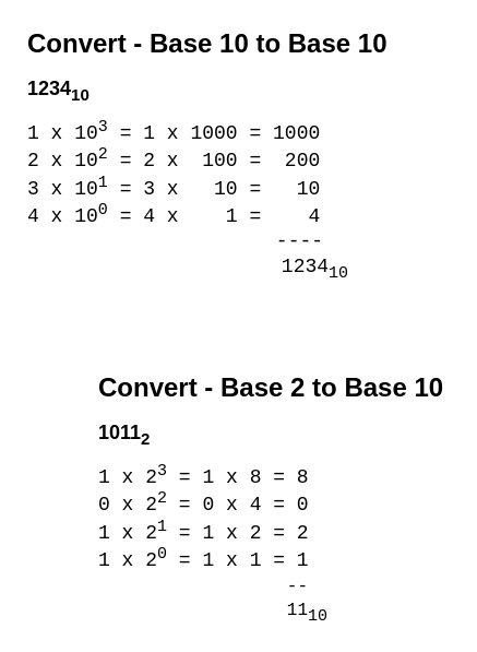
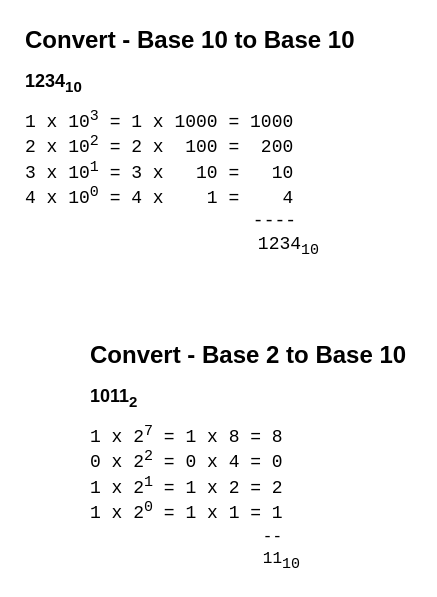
  <mxCell id="0" />
  <mxCell id="1" parent="0" />
  <mxCell id="2" value="&lt;p style=&quot;line-height: 1.2&quot;&gt;&lt;/p&gt;&lt;h1&gt;Convert - Base 10 to Base 10&lt;/h1&gt;&lt;p&gt;&lt;font style=&quot;font-size: 18px&quot;&gt;&lt;b&gt;1234&lt;sub&gt;10&lt;/sub&gt;&lt;/b&gt;&lt;/font&gt;&lt;/p&gt;&lt;p&gt;&lt;font&gt;&lt;font style=&quot;font-size: 18px&quot;&gt;&lt;font face=&quot;Courier New&quot;&gt;1 x 10&lt;sup&gt;3&lt;/sup&gt; = 1 x 1000 = 1000&lt;br&gt;&lt;/font&gt;&lt;span style=&quot;font-family: &amp;#34;courier new&amp;#34;&quot;&gt;2 x 10&lt;sup&gt;2&lt;/sup&gt; = 2 x&amp;nbsp; 100 =&amp;nbsp; 200&lt;br&gt;&lt;/span&gt;&lt;span style=&quot;font-family: &amp;#34;courier new&amp;#34;&quot;&gt;3 x 10&lt;sup&gt;1&lt;/sup&gt; = 3 x&amp;nbsp; &amp;nbsp;10 =&amp;nbsp; &amp;nbsp;10&lt;br&gt;&lt;/span&gt;&lt;span style=&quot;font-family: &amp;#34;courier new&amp;#34;&quot;&gt;4 x 10&lt;sup&gt;0&lt;/sup&gt; = 4 x&amp;nbsp; &amp;nbsp; 1 =&amp;nbsp; &amp;nbsp; 4&lt;/span&gt;&lt;span style=&quot;font-family: &amp;#34;courier new&amp;#34;&quot;&gt;&amp;nbsp; &amp;nbsp; &amp;nbsp; &amp;nbsp; &amp;nbsp; &amp;nbsp;&lt;/span&gt;&lt;span style=&quot;font-family: &amp;#34;courier new&amp;#34; ; white-space: pre&quot;&gt;&#09;&lt;/span&gt;&lt;span style=&quot;font-family: &amp;#34;courier new&amp;#34; ; white-space: pre&quot;&gt;&#09;&lt;/span&gt;&amp;nbsp; &amp;nbsp; &amp;nbsp; &amp;nbsp; &amp;nbsp; &amp;nbsp;&lt;span style=&quot;font-family: &amp;#34;courier new&amp;#34;&quot;&gt;----&lt;/span&gt;&lt;span style=&quot;font-family: &amp;#34;courier new&amp;#34;&quot;&gt;&amp;nbsp;&amp;nbsp;&lt;/span&gt;&lt;span style=&quot;font-family: &amp;#34;courier new&amp;#34; ; white-space: pre&quot;&gt;&#09;&lt;/span&gt;&lt;span style=&quot;font-family: &amp;#34;courier new&amp;#34; ; white-space: pre&quot;&gt;&#09;&lt;/span&gt;&lt;span style=&quot;white-space: pre&quot;&gt;&amp;nbsp;           &lt;/span&gt;&lt;span style=&quot;font-family: &amp;#34;courier new&amp;#34;&quot;&gt;1234&lt;/span&gt;&lt;sub style=&quot;font-family: &amp;#34;courier new&amp;#34;&quot;&gt;10&lt;/sub&gt;&lt;/font&gt;&lt;span style=&quot;font-size: medium ; font-family: &amp;#34;courier new&amp;#34;&quot;&gt;&lt;br&gt;&lt;/span&gt;&lt;/font&gt;&lt;/p&gt;&lt;p&gt;&lt;/p&gt;" style="text;html=1;strokeColor=none;fillColor=none;spacing=5;spacingTop=-20;whiteSpace=wrap;overflow=hidden;rounded=0;horizontal=1;spacingRight=0;" vertex="1" parent="1"><mxGeometry x="20" y="20" width="350" height="270" as="geometry" /></mxCell>
- <mxCell id="3" value="&lt;p style=&quot;line-height: 1.2&quot;&gt;&lt;/p&gt;&lt;h1&gt;Convert - Base 2 to Base 10&lt;/h1&gt;&lt;p&gt;&lt;font style=&quot;font-size: 18px&quot;&gt;&lt;b&gt;1011&lt;sub&gt;2&lt;/sub&gt;&lt;/b&gt;&lt;/font&gt;&lt;/p&gt;&lt;p&gt;&lt;font style=&quot;font-size: 18px&quot;&gt;&lt;font face=&quot;Courier New&quot;&gt;1 x 2&lt;sup&gt;3&lt;/sup&gt; = 1 x 8 = 8&lt;br&gt;&lt;/font&gt;&lt;span style=&quot;font-family: &amp;#34;courier new&amp;#34;&quot;&gt;0 x 2&lt;sup&gt;2&lt;/sup&gt; = 0 x 4 = 0&lt;br&gt;&lt;/span&gt;&lt;span style=&quot;font-family: &amp;#34;courier new&amp;#34;&quot;&gt;1 x 2&lt;sup&gt;1&lt;/sup&gt; = 1 x 2 = 2&lt;br&gt;&lt;/span&gt;&lt;span style=&quot;font-family: &amp;#34;courier new&amp;#34;&quot;&gt;1 x 2&lt;sup&gt;0&lt;/sup&gt; = 1 x 1 = 1&lt;/span&gt;&lt;span style=&quot;font-size: medium ; font-family: &amp;#34;courier new&amp;#34;&quot;&gt;&amp;nbsp; &amp;nbsp; &amp;nbsp; &amp;nbsp; &amp;nbsp; &amp;nbsp;&lt;/span&gt;&lt;span style=&quot;font-size: medium ; font-family: &amp;#34;courier new&amp;#34; ; white-space: pre&quot;&gt;&#09;&lt;/span&gt;&lt;span style=&quot;font-size: medium ; font-family: &amp;#34;courier new&amp;#34;&quot;&gt;&amp;nbsp; &amp;nbsp; &amp;nbsp; &amp;nbsp; &amp;nbsp; &amp;nbsp; &amp;nbsp; &amp;nbsp; &amp;nbsp; &amp;nbsp; --&lt;/span&gt;&lt;span style=&quot;font-size: medium ; font-family: &amp;#34;courier new&amp;#34;&quot;&gt;&amp;nbsp; &amp;nbsp; &amp;nbsp; &amp;nbsp; &amp;nbsp; &amp;nbsp; &amp;nbsp; &amp;nbsp; &amp;nbsp; &amp;nbsp; &amp;nbsp; &amp;nbsp; &amp;nbsp; &amp;nbsp; &amp;nbsp; &amp;nbsp; 11&lt;/span&gt;&lt;sub style=&quot;font-family: &amp;#34;courier new&amp;#34;&quot;&gt;10&lt;/sub&gt;&lt;span style=&quot;font-size: medium ; font-family: &amp;#34;courier new&amp;#34;&quot;&gt;&lt;br&gt;&lt;/span&gt;&lt;/font&gt;&lt;/p&gt;&lt;p&gt;&lt;/p&gt;" style="text;html=1;strokeColor=none;fillColor=none;spacing=5;spacingTop=-20;whiteSpace=wrap;overflow=hidden;rounded=0;horizontal=1;spacingRight=0;" vertex="1" parent="1"><mxGeometry x="85" y="335" width="330" height="240" as="geometry" /></mxCell>
+ <mxCell id="3" value="&lt;p style=&quot;line-height: 1.2&quot;&gt;&lt;/p&gt;&lt;h1&gt;Convert - Base 2 to Base 10&lt;/h1&gt;&lt;p&gt;&lt;font style=&quot;font-size: 18px&quot;&gt;&lt;b&gt;1011&lt;sub&gt;2&lt;/sub&gt;&lt;/b&gt;&lt;/font&gt;&lt;/p&gt;&lt;p&gt;&lt;font style=&quot;font-size: 18px&quot;&gt;&lt;font face=&quot;Courier New&quot;&gt;1 x 2&lt;sup&gt;7&lt;/sup&gt; = 1 x 8 = 8&lt;br&gt;&lt;/font&gt;&lt;span style=&quot;font-family: &amp;#34;courier new&amp;#34;&quot;&gt;0 x 2&lt;sup&gt;2&lt;/sup&gt; = 0 x 4 = 0&lt;br&gt;&lt;/span&gt;&lt;span style=&quot;font-family: &amp;#34;courier new&amp;#34;&quot;&gt;1 x 2&lt;sup&gt;1&lt;/sup&gt; = 1 x 2 = 2&lt;br&gt;&lt;/span&gt;&lt;span style=&quot;font-family: &amp;#34;courier new&amp;#34;&quot;&gt;1 x 2&lt;sup&gt;0&lt;/sup&gt; = 1 x 1 = 1&lt;/span&gt;&lt;span style=&quot;font-size: medium ; font-family: &amp;#34;courier new&amp;#34;&quot;&gt;&amp;nbsp; &amp;nbsp; &amp;nbsp; &amp;nbsp; &amp;nbsp; &amp;nbsp;&lt;/span&gt;&lt;span style=&quot;font-size: medium ; font-family: &amp;#34;courier new&amp;#34; ; white-space: pre&quot;&gt;&#09;&lt;/span&gt;&lt;span style=&quot;font-size: medium ; font-family: &amp;#34;courier new&amp;#34;&quot;&gt;&amp;nbsp; &amp;nbsp; &amp;nbsp; &amp;nbsp; &amp;nbsp; &amp;nbsp; &amp;nbsp; &amp;nbsp; &amp;nbsp; &amp;nbsp; --&lt;/span&gt;&lt;span style=&quot;font-size: medium ; font-family: &amp;#34;courier new&amp;#34;&quot;&gt;&amp;nbsp; &amp;nbsp; &amp;nbsp; &amp;nbsp; &amp;nbsp; &amp;nbsp; &amp;nbsp; &amp;nbsp; &amp;nbsp; &amp;nbsp; &amp;nbsp; &amp;nbsp; &amp;nbsp; &amp;nbsp; &amp;nbsp; &amp;nbsp; 11&lt;/span&gt;&lt;sub style=&quot;font-family: &amp;#34;courier new&amp;#34;&quot;&gt;10&lt;/sub&gt;&lt;span style=&quot;font-size: medium ; font-family: &amp;#34;courier new&amp;#34;&quot;&gt;&lt;br&gt;&lt;/span&gt;&lt;/font&gt;&lt;/p&gt;&lt;p&gt;&lt;/p&gt;" style="text;html=1;strokeColor=none;fillColor=none;spacing=5;spacingTop=-20;whiteSpace=wrap;overflow=hidden;rounded=0;horizontal=1;spacingRight=0;" vertex="1" parent="1"><mxGeometry x="85" y="335" width="330" height="240" as="geometry" /></mxCell>
